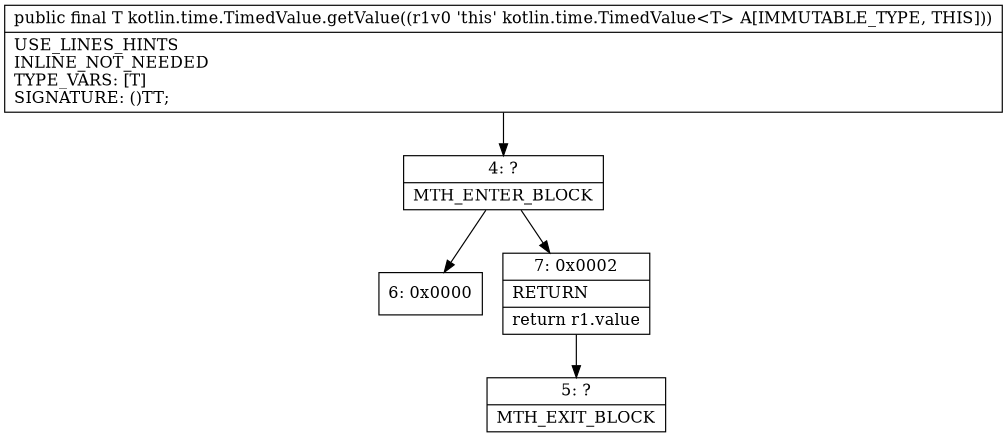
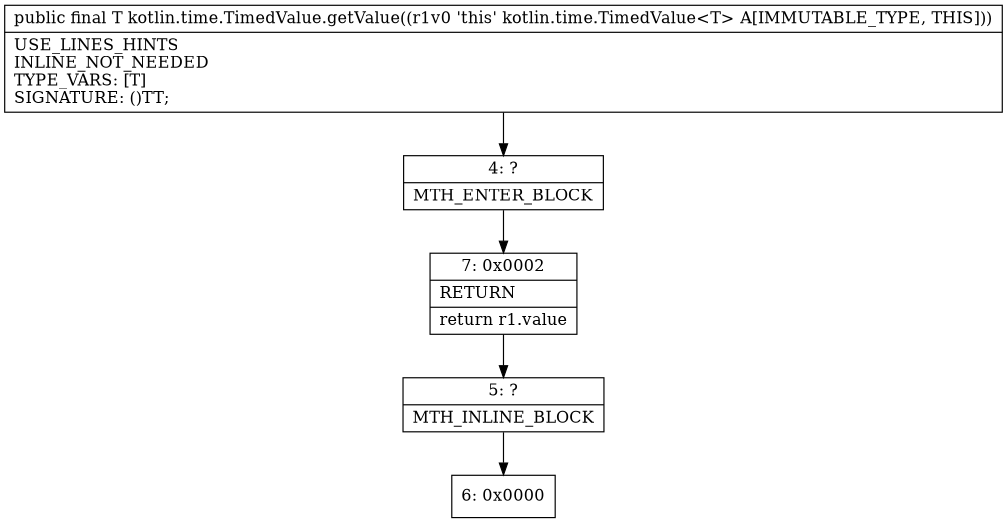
  digraph {
    node [shape=record]
    n1 [label="{4\:\ ?|MTH_ENTER_BLOCK\l}"]
    n2 [label="{6\:\ 0x0000}"]
    n3 [label="{7\:\ 0x0002|RETURN\l|return r1.value\l}"]
-   n4 [label="{5\:\ ?|MTH_EXIT_BLOCK\l}"]
+   n4 [label="{5\:\ ?|MTH_INLINE_BLOCK\l}"]
    n5 [label="{public final T kotlin.time.TimedValue.getValue((r1v0 'this' kotlin.time.TimedValue\<T\> A[IMMUTABLE_TYPE, THIS]))  | USE_LINES_HINTS\lINLINE_NOT_NEEDED\lTYPE_VARS: [T]\lSIGNATURE: ()TT;\l}"]
-   n1 -> n2
+   n4 -> n2
    n1 -> n3
    n3 -> n4
    n5 -> n1
  }
